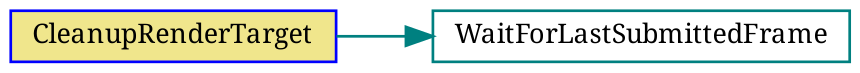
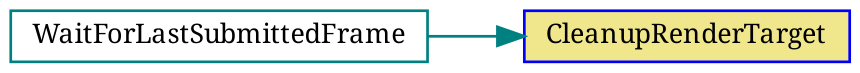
  digraph {
    rankdir=LR
    fontname="Noto Serif"
    node [fontname="Noto Serif" fontsize=10 shape=box style=filled]
    n1 [color=blue fillcolor=khaki fontcolor=black height=0.2 label=CleanupRenderTarget width=0.4]
    n2 [color=teal fillcolor=white height=0.2 label=WaitForLastSubmittedFrame width=0.4]
-   n1 -> n2 [color=teal fontname="Noto Serif" fontsize=10 labelfontname=Helvetica labelfontsize=10 style=solid]
+   n2 -> n1 [color=teal fontname="Noto Serif" fontsize=10 labelfontname=Helvetica labelfontsize=10 style=solid]
  }
